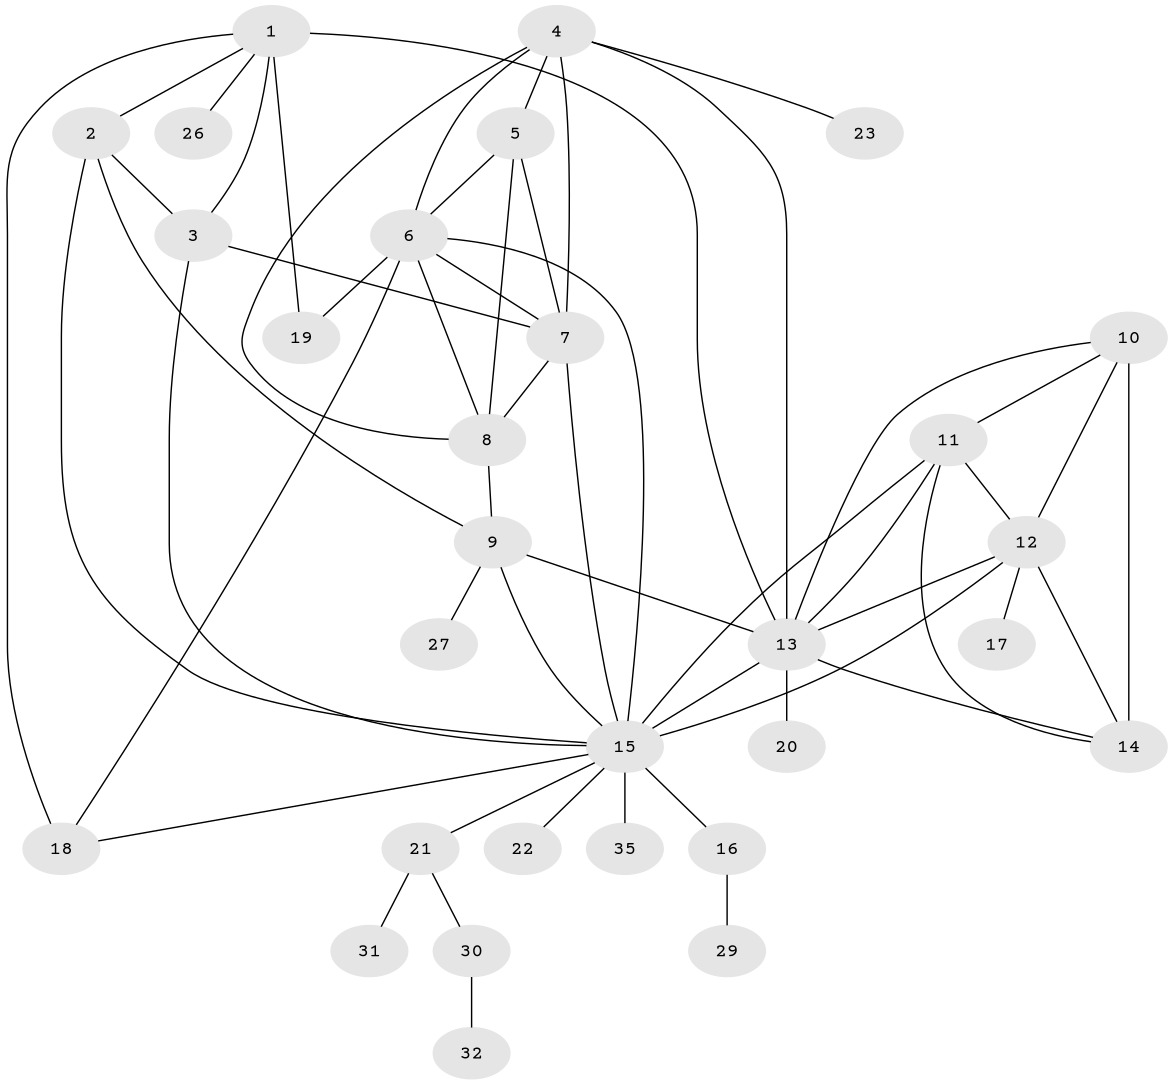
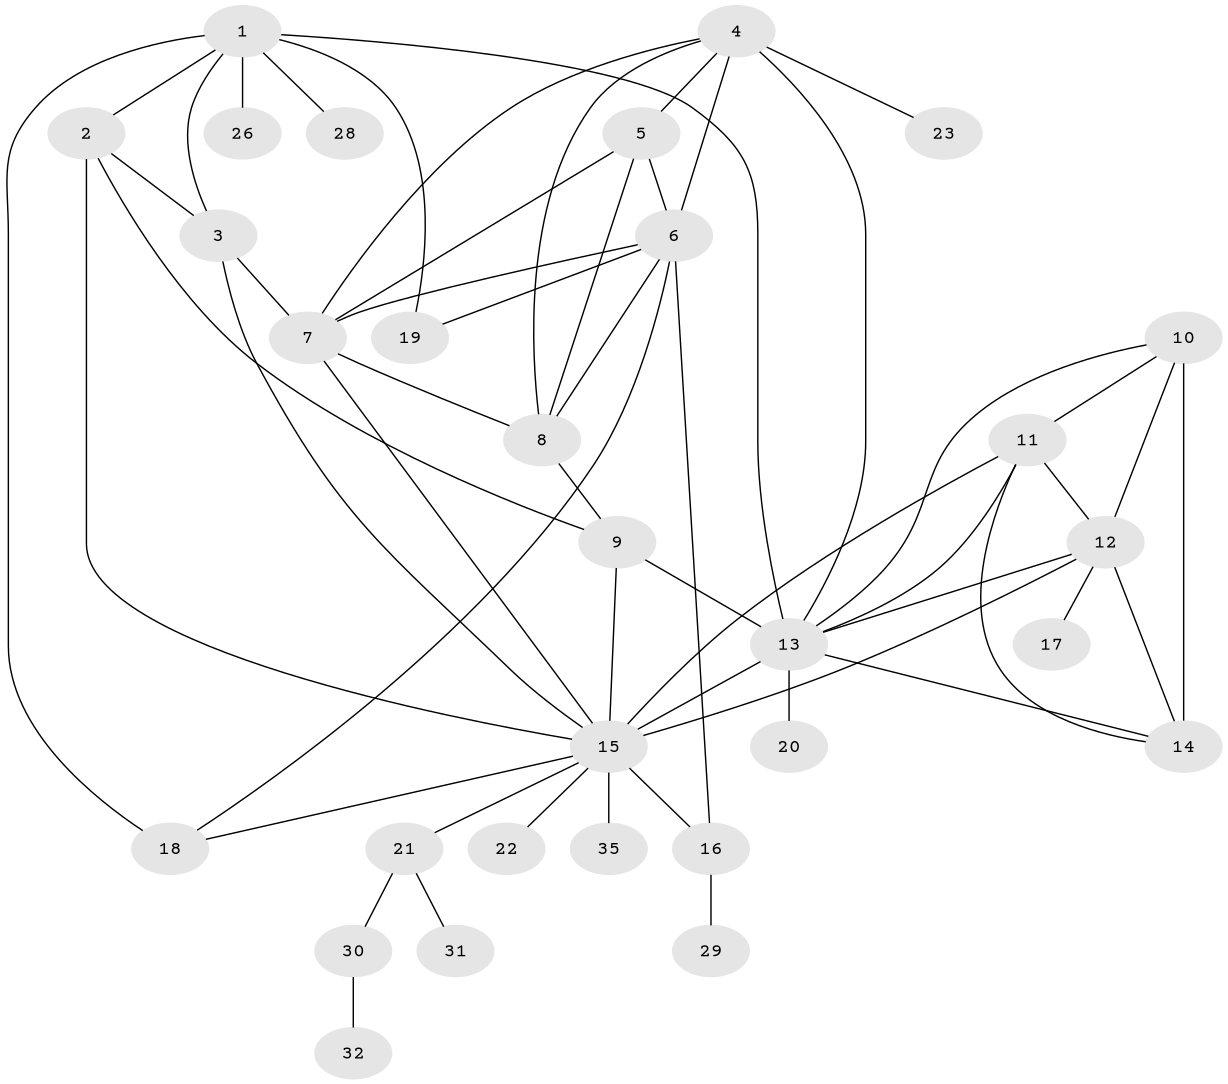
  graph {
    fontname="Courier Prime"
    node [color=gray90 fontname="Courier Prime" style=filled]
    edge [fontname="Courier Prime" weight=1.0]
    1
    2
    3
    13
    18
    19
    26
+   28
    9
    15
    7
    14
    20
-   27
    16
    21
    22
    n18 [label=35]
    8
    4
    5
    6
    23
    10
    11
    12
    17
    29
    30
    31
    32
    1 -- 2 [weight=3.0]
    1 -- 3 [weight=3.0]
    1 -- 13
    1 -- 18
    1 -- 19 [weight=4.0]
    1 -- 26
+   1 -- 28 [weight=2.0]
    2 -- 3
    2 -- 9
    2 -- 15
    3 -- 15
    3 -- 7
    13 -- 15 [weight=3.0]
    13 -- 14 [weight=2.0]
    13 -- 20
    9 -- 13 [weight=3.0]
    9 -- 15
-   9 -- 27
    15 -- 18
    15 -- 16 [weight=4.0]
    15 -- 21 [weight=3.0]
    15 -- 22
    15 -- n18 [weight=4.0]
    7 -- 15
    7 -- 8
    16 -- 29
    21 -- 30
    21 -- 31
    8 -- 9
    4 -- 13
    4 -- 7
    4 -- 8
    4 -- 5
    4 -- 6
    4 -- 23
    5 -- 7
    5 -- 8
    5 -- 6
    6 -- 18
    6 -- 19
-   6 -- 15
+   6 -- 16
    6 -- 7
    6 -- 8
    10 -- 13
    10 -- 14 [weight=5.0]
    10 -- 11
    10 -- 12
    11 -- 13
    11 -- 15
    11 -- 14
    11 -- 12
    12 -- 13
    12 -- 15
    12 -- 14
    12 -- 17
    30 -- 32
  }
